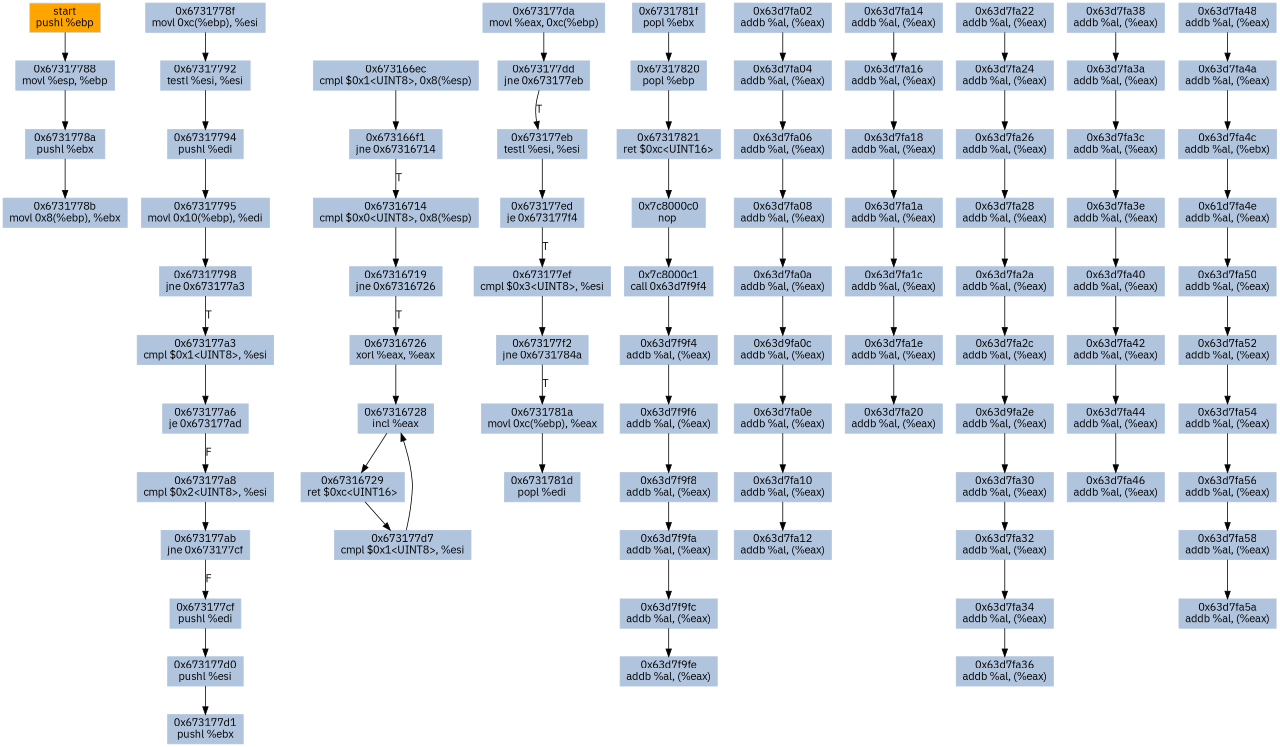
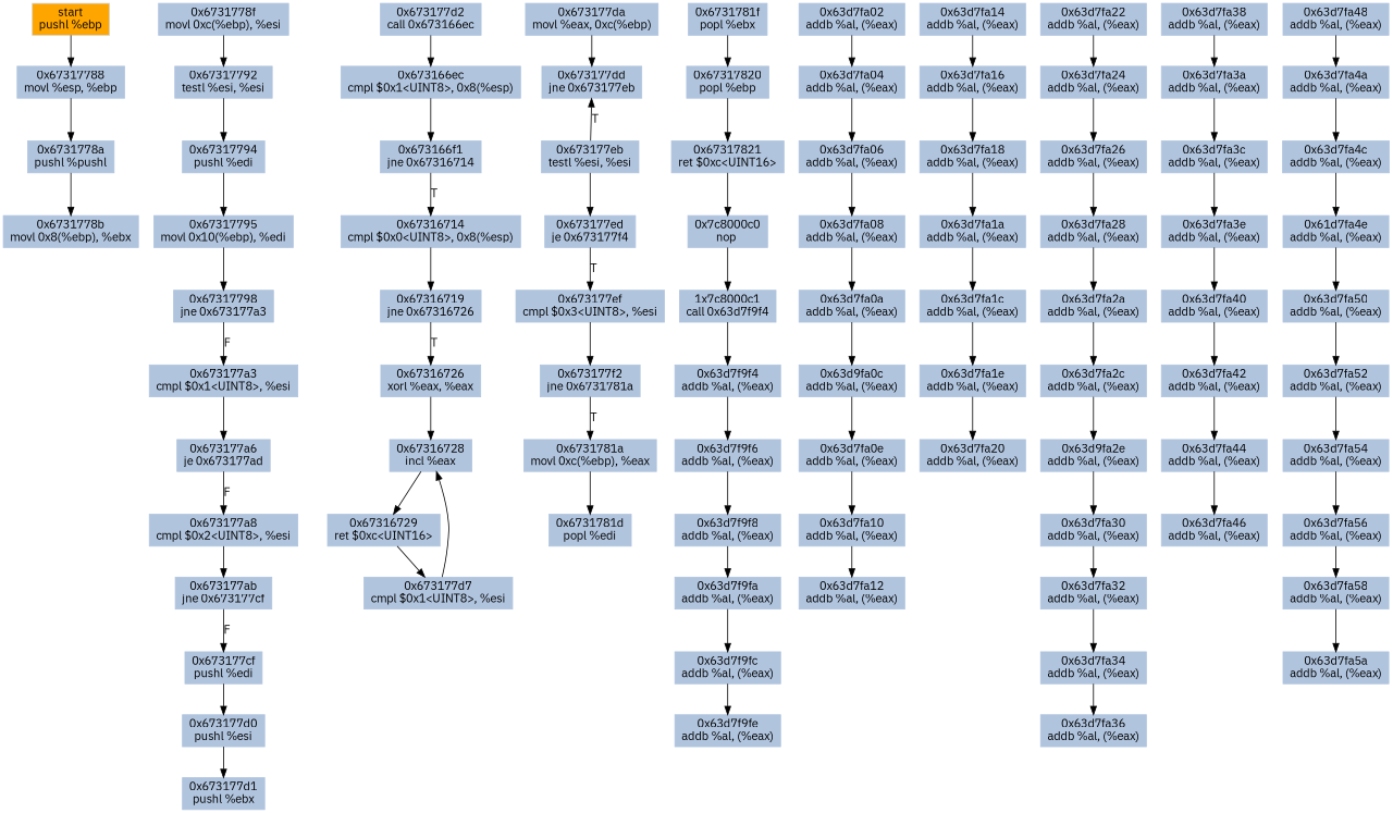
  digraph {
    fontname="IBM Plex Sans"
    node [color=lightsteelblue fillcolor=lightsteelblue fontname="IBM Plex Sans" shape=rectangle style=filled]
    edge [color="#000000" fontname="IBM Plex Sans"]
    n1 [color=lightgrey fillcolor=orange label="start\npushl %ebp"]
    n2 [label="0x67317788\nmovl %esp, %ebp"]
-   n3 [label="0x6731778a\npushl %ebx"]
+   n3 [label="0x6731778a\npushl %pushl"]
    n4 [label="0x6731778b\nmovl 0x8(%ebp), %ebx"]
    n5 [label="0x6731778f\nmovl 0xc(%ebp), %esi"]
    n6 [label="0x67317792\ntestl %esi, %esi"]
    n7 [label="0x67317794\npushl %edi"]
    n8 [label="0x67317795\nmovl 0x10(%ebp), %edi"]
    n9 [label="0x67317798\njne 0x673177a3"]
    n10 [label="0x673177a3\ncmpl $0x1<UINT8>, %esi"]
    n11 [label="0x673177a6\nje 0x673177ad"]
    n12 [label="0x673177a8\ncmpl $0x2<UINT8>, %esi"]
    n13 [label="0x673177ab\njne 0x673177cf"]
    n14 [label="0x673177cf\npushl %edi"]
    n15 [label="0x673177d0\npushl %esi"]
    n16 [label="0x673177d1\npushl %ebx"]
+   n17 [label="0x673177d2\ncall 0x673166ec"]
    n18 [label="0x673166ec\ncmpl $0x1<UINT8>, 0x8(%esp)"]
    n19 [label="0x673166f1\njne 0x67316714"]
    n20 [label="0x67316714\ncmpl $0x0<UINT8>, 0x8(%esp)"]
    n21 [label="0x67316719\njne 0x67316726"]
    n22 [label="0x67316726\nxorl %eax, %eax"]
    n23 [label="0x67316728\nincl %eax"]
    n24 [label="0x67316729\nret $0xc<UINT16>"]
    n25 [label="0x673177d7\ncmpl $0x1<UINT8>, %esi"]
    n26 [label="0x673177da\nmovl %eax, 0xc(%ebp)"]
    n27 [label="0x673177dd\njne 0x673177eb"]
    n28 [label="0x673177eb\ntestl %esi, %esi"]
    n29 [label="0x673177ed\nje 0x673177f4"]
    n30 [label="0x673177ef\ncmpl $0x3<UINT8>, %esi"]
-   n31 [label="0x673177f2\njne 0x6731784a"]
+   n31 [label="0x673177f2\njne 0x6731781a"]
    n32 [label="0x6731781a\nmovl 0xc(%ebp), %eax"]
    n33 [label="0x6731781d\npopl %edi"]
    n34 [label="0x6731781f\npopl %ebx"]
    n35 [label="0x67317820\npopl %ebp"]
    n36 [label="0x67317821\nret $0xc<UINT16>"]
    n37 [label="0x7c8000c0\nnop "]
-   n38 [label="0x7c8000c1\ncall 0x63d7f9f4"]
+   n38 [label="1x7c8000c1\ncall 0x63d7f9f4"]
    n39 [label="0x63d7f9f4\naddb %al, (%eax)"]
    n40 [label="0x63d7f9f6\naddb %al, (%eax)"]
    n41 [label="0x63d7f9f8\naddb %al, (%eax)"]
    n42 [label="0x63d7f9fa\naddb %al, (%eax)"]
    n43 [label="0x63d7f9fc\naddb %al, (%eax)"]
    n44 [label="0x63d7f9fe\naddb %al, (%eax)"]
    n45 [label="0x63d7fa02\naddb %al, (%eax)"]
    n46 [label="0x63d7fa04\naddb %al, (%eax)"]
    n47 [label="0x63d7fa06\naddb %al, (%eax)"]
    n48 [label="0x63d7fa08\naddb %al, (%eax)"]
    n49 [label="0x63d7fa0a\naddb %al, (%eax)"]
    n50 [label="0x63d9fa0c\naddb %al, (%eax)"]
    n51 [label="0x63d7fa0e\naddb %al, (%eax)"]
    n52 [label="0x63d7fa10\naddb %al, (%eax)"]
    n53 [label="0x63d7fa12\naddb %al, (%eax)"]
    n54 [label="0x63d7fa14\naddb %al, (%eax)"]
    n55 [label="0x63d7fa16\naddb %al, (%eax)"]
    n56 [label="0x63d7fa18\naddb %al, (%eax)"]
    n57 [label="0x63d7fa1a\naddb %al, (%eax)"]
    n58 [label="0x63d7fa1c\naddb %al, (%eax)"]
    n59 [label="0x63d7fa1e\naddb %al, (%eax)"]
    n60 [label="0x63d7fa20\naddb %al, (%eax)"]
    n61 [label="0x63d7fa22\naddb %al, (%eax)"]
    n62 [label="0x63d7fa24\naddb %al, (%eax)"]
    n63 [label="0x63d7fa26\naddb %al, (%eax)"]
    n64 [label="0x63d7fa28\naddb %al, (%eax)"]
    n65 [label="0x63d7fa2a\naddb %al, (%eax)"]
    n66 [label="0x63d7fa2c\naddb %al, (%eax)"]
    n67 [label="0x63d9fa2e\naddb %al, (%eax)"]
    n68 [label="0x63d7fa30\naddb %al, (%eax)"]
    n69 [label="0x63d7fa32\naddb %al, (%eax)"]
    n70 [label="0x63d7fa34\naddb %al, (%eax)"]
    n71 [label="0x63d7fa36\naddb %al, (%eax)"]
    n72 [label="0x63d7fa38\naddb %al, (%eax)"]
    n73 [label="0x63d7fa3a\naddb %al, (%eax)"]
    n74 [label="0x63d7fa3c\naddb %al, (%eax)"]
    n75 [label="0x63d7fa3e\naddb %al, (%eax)"]
    n76 [label="0x63d7fa40\naddb %al, (%eax)"]
    n77 [label="0x63d7fa42\naddb %al, (%eax)"]
    n78 [label="0x63d7fa44\naddb %al, (%eax)"]
    n79 [label="0x63d7fa46\naddb %al, (%eax)"]
    n80 [label="0x63d7fa48\naddb %al, (%eax)"]
    n81 [label="0x63d7fa4a\naddb %al, (%eax)"]
-   n82 [label="0x63d7fa4c\naddb %al, (%ebx)"]
+   n82 [label="0x63d7fa4c\naddb %al, (%eax)"]
    n83 [label="0x61d7fa4e\naddb %al, (%eax)"]
    n84 [label="0x63d7fa50\naddb %al, (%eax)"]
    n85 [label="0x63d7fa52\naddb %al, (%eax)"]
    n86 [label="0x63d7fa54\naddb %al, (%eax)"]
    n87 [label="0x63d7fa56\naddb %al, (%eax)"]
    n88 [label="0x63d7fa58\naddb %al, (%eax)"]
    n89 [label="0x63d7fa5a\naddb %al, (%eax)"]
    n1 -> n2
    n2 -> n3
    n3 -> n4
    n5 -> n6
    n6 -> n7
    n7 -> n8
    n8 -> n9
-   n9 -> n10 [label=T]
+   n9 -> n10 [label=F]
    n10 -> n11
    n11 -> n12 [label=F]
    n12 -> n13
    n13 -> n14 [label=F]
    n14 -> n15
    n15 -> n16
+   n17 -> n18
    n18 -> n19
    n19 -> n20 [label=T]
    n20 -> n21
    n21 -> n22 [label=T]
    n22 -> n23
    n23 -> n24
    n24 -> n25
    n25 -> n23
    n26 -> n27
-   n27 -> n28 [label=T]
+   n28 -> n27 [label=T]
    n28 -> n29
    n29 -> n30 [label=T]
    n30 -> n31
    n31 -> n32 [label=T]
    n32 -> n33
    n34 -> n35
    n35 -> n36
    n36 -> n37
    n37 -> n38
    n38 -> n39
    n39 -> n40
    n40 -> n41
    n41 -> n42
    n42 -> n43
    n43 -> n44
    n45 -> n46
    n46 -> n47
    n47 -> n48
    n48 -> n49
    n49 -> n50
    n50 -> n51
    n51 -> n52
    n52 -> n53
    n54 -> n55
    n55 -> n56
    n56 -> n57
    n57 -> n58
    n58 -> n59
    n59 -> n60
    n61 -> n62
    n62 -> n63
    n63 -> n64
    n64 -> n65
    n65 -> n66
    n66 -> n67
    n67 -> n68
    n68 -> n69
    n69 -> n70
    n70 -> n71
    n72 -> n73
    n73 -> n74
    n74 -> n75
    n75 -> n76
    n76 -> n77
    n77 -> n78
    n78 -> n79
    n80 -> n81
    n81 -> n82
    n82 -> n83
    n83 -> n84
    n84 -> n85
    n85 -> n86
    n86 -> n87
    n87 -> n88
    n88 -> n89
  }
